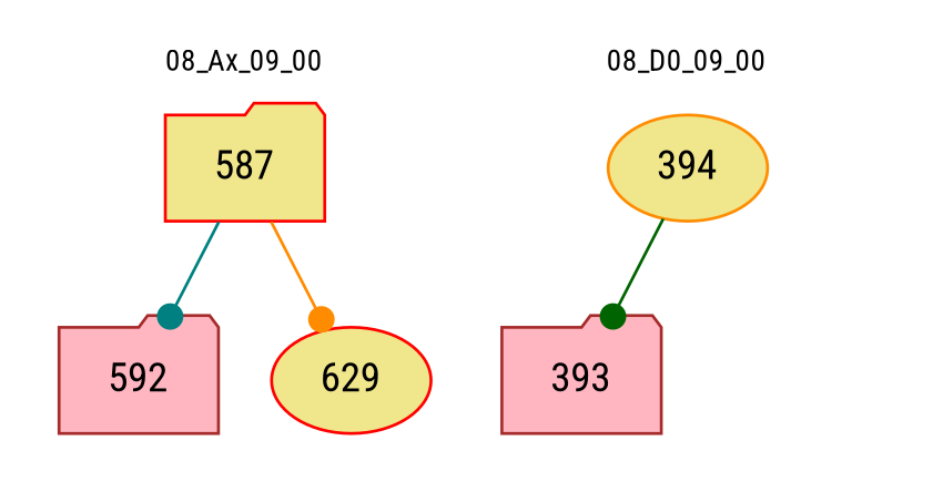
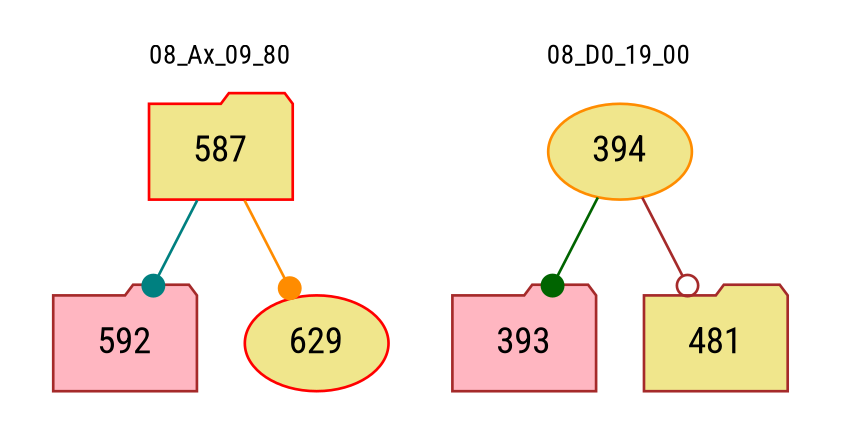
  digraph {
    fontname="Roboto Condensed"
    node [color=brown fillcolor=khaki fontname="Roboto Condensed" shape=folder style=filled]
    edge [arrowhead=dot fontname="Roboto Condensed"]
    n1 [color=red label=587]
    n2 [fillcolor=lightpink label=592]
    n3 [color=red label=629 shape=ellipse]
    n4 [color=darkorange label=394 shape=ellipse]
    n5 [fillcolor=lightpink label=393]
+   n6 [label=481]
    subgraph cluster_1 {
      color=white
      fontsize=10
-     label="08_Ax_09_00"
+     label="08_Ax_09_80"
      n1
      n2
      n3
    }
    subgraph cluster_2 {
      color=white
      fontsize=10
-     label="08_D0_09_00"
+     label="08_D0_19_00"
      n4
      n5
+     n6
    }
    n1 -> n2 [color=teal]
    n1 -> n3 [color=darkorange]
    n4 -> n5 [color=darkgreen]
+   n4 -> n6 [arrowhead=odot color=brown]
  }
